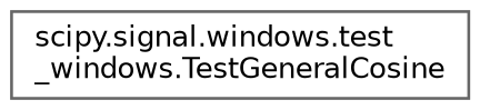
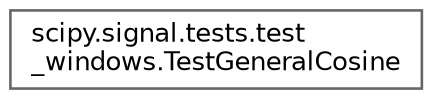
  digraph {
    rankdir=LR
-   n1 [color=grey40 fillcolor=white fontname=Helvetica fontsize=10 height=0.2 label="scipy.signal.windows.test\l_windows.TestGeneralCosine" shape=box style=filled width=0.4]
+   n1 [color=grey40 fillcolor=white fontname=Helvetica fontsize=10 height=0.2 label="scipy.signal.tests.test\l_windows.TestGeneralCosine" shape=box style=filled width=0.4]
  }
